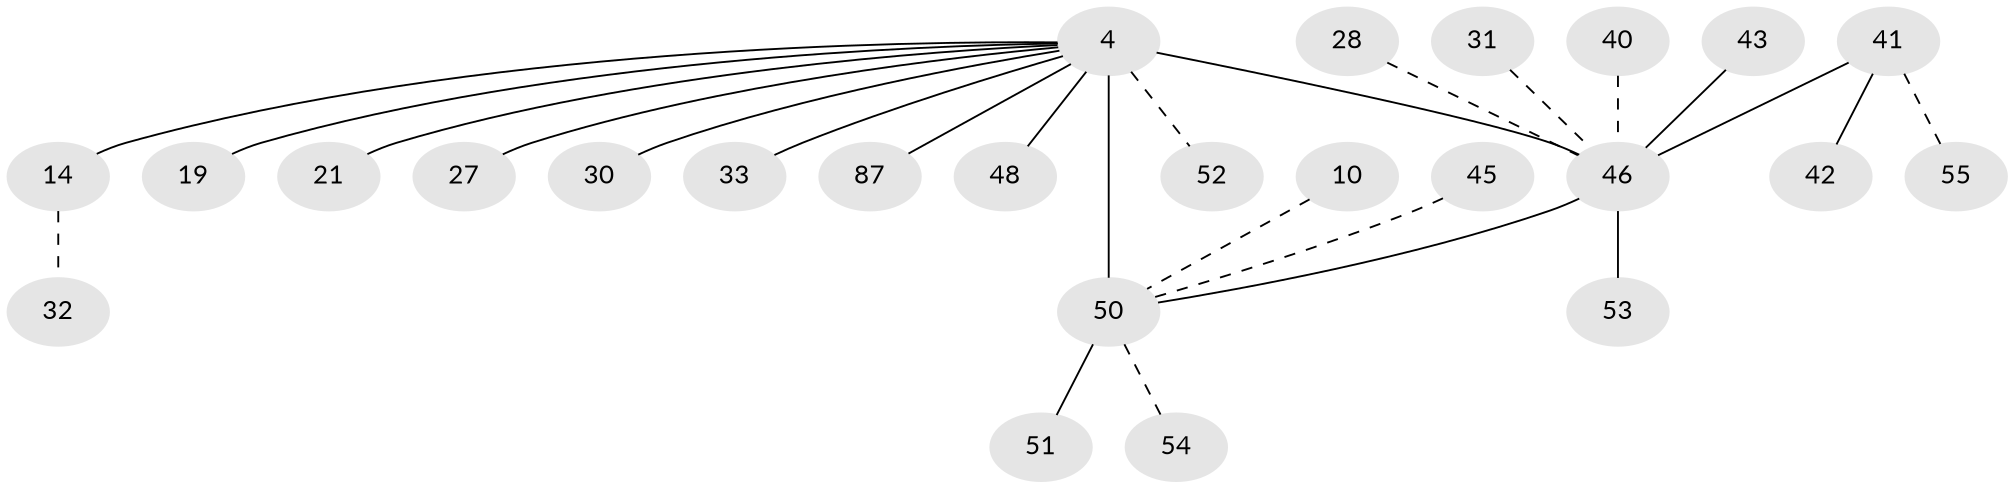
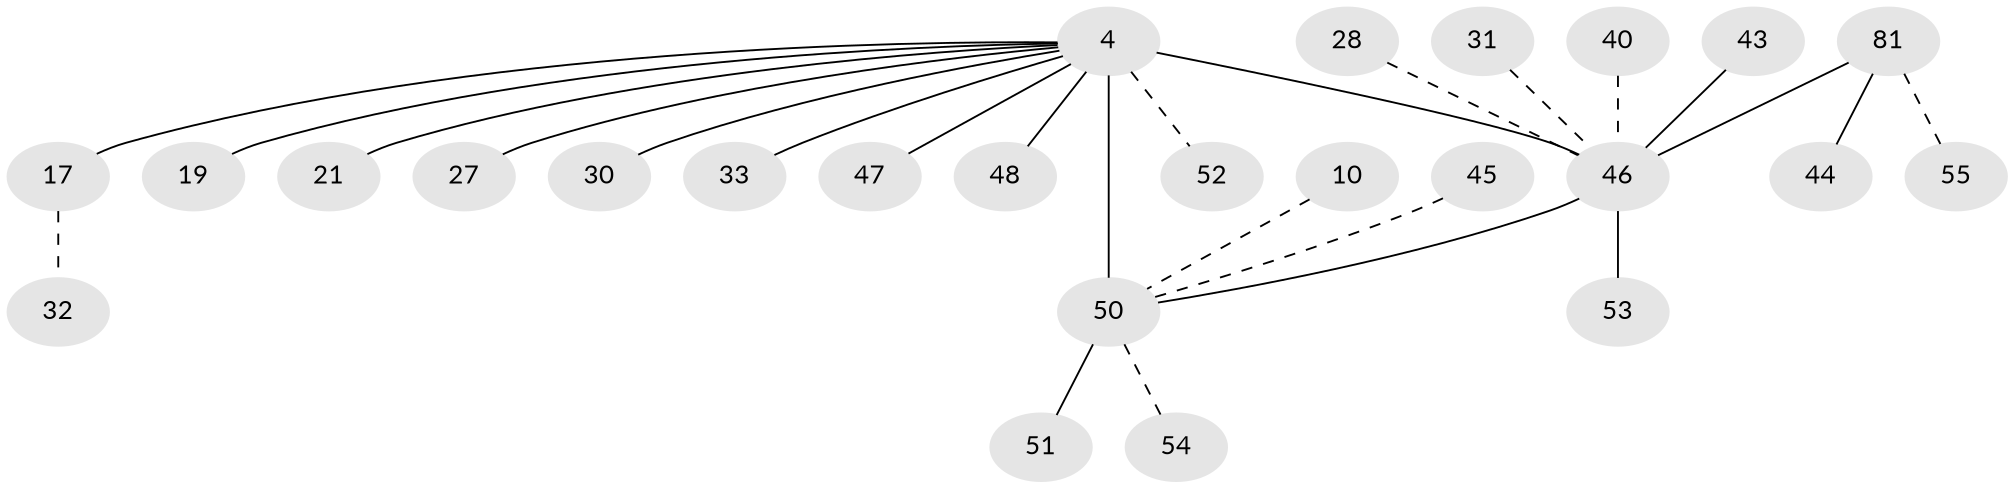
  graph {
    fontname=Lato
    node [color=gray90 fontname=Lato style=filled]
    edge [fontname=Lato style=solid]
    4
-   14
+   14 [label=17]
    19
    21
    27 [super="+15"]
    30
    33
    46 [super="+37+25"]
-   47 [super="+44" label=87]
+   47 [super="+44"]
    48
    50 [super="+3+24+35"]
    52 [super="+39"]
    32
-   41 [super="+13+38"]
-   42
+   41 [super="+13+38" label=81]
+   42 [label=44]
    55 [super="+26"]
    53 [super="+34"]
    51 [super="+49"]
    54
    10
    28
    31
    40 [super="+6"]
    43
    45
    4 -- 14
    4 -- 19
    4 -- 21
    4 -- 27 [weight=2]
    4 -- 30
    4 -- 33
    4 -- 46 [weight=3]
    4 -- 47
    4 -- 48
    4 -- 50 [weight=6]
    4 -- 52 [style=dashed]
    14 -- 32 [style=dashed]
    46 -- 50 [weight=3]
    46 -- 53
    50 -- 51
    50 -- 54 [style=dashed]
    41 -- 46
    41 -- 42
    41 -- 55 [style=dashed]
    10 -- 50 [style=dashed]
    28 -- 46 [style=dashed]
    31 -- 46 [style=dashed]
    40 -- 46 [style=dashed]
    43 -- 46
    45 -- 50 [style=dashed]
  }
